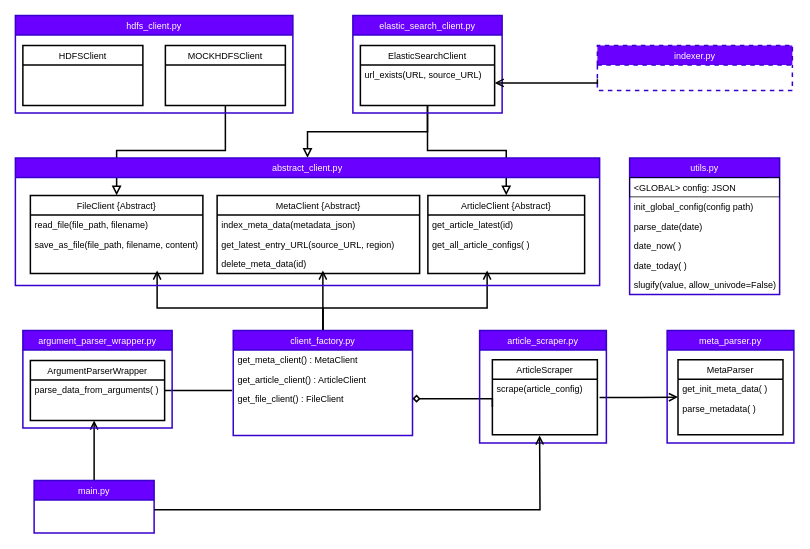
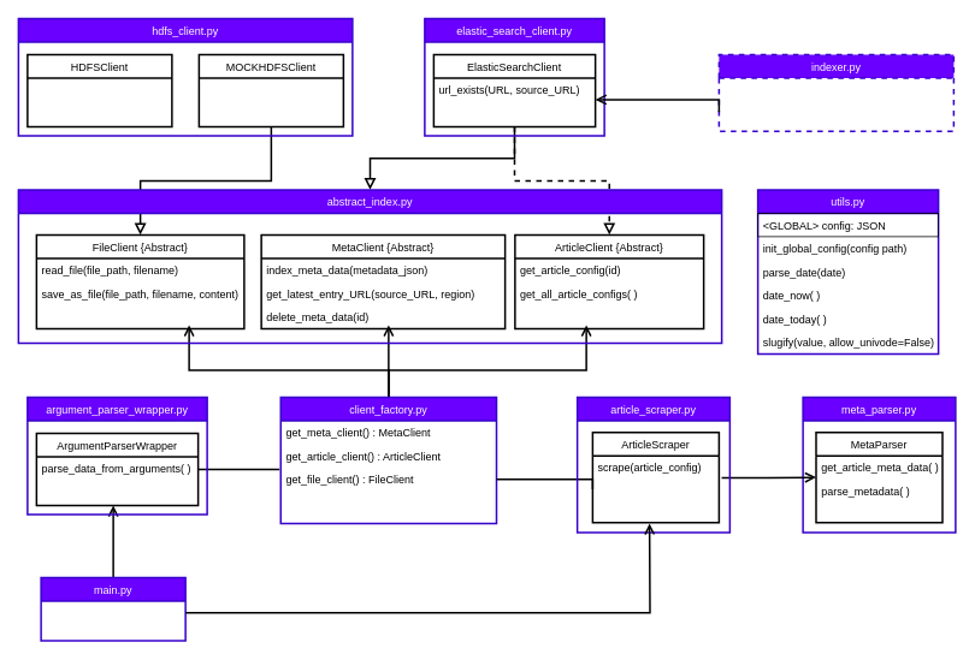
  <mxCell id="0" />
  <mxCell id="1" parent="0" />
  <mxCell id="2" value="MetaClient {Abstract}" style="swimlane;fontStyle=0;align=center;verticalAlign=top;childLayout=stackLayout;horizontal=1;startSize=26;horizontalStack=0;resizeParent=1;resizeLast=0;collapsible=1;marginBottom=0;rounded=0;shadow=0;strokeWidth=2;" parent="1" vertex="1"><mxGeometry x="289" y="260" width="270" height="104" as="geometry"><mxRectangle x="130" y="380" width="160" height="26" as="alternateBounds" /></mxGeometry></mxCell>
  <mxCell id="3" value="index_meta_data(metadata_json)" style="text;align=left;verticalAlign=top;spacingLeft=4;spacingRight=4;overflow=hidden;rotatable=0;points=[[0,0.5],[1,0.5]];portConstraint=eastwest;" parent="2" vertex="1"><mxGeometry y="26" width="270" height="26" as="geometry" /></mxCell>
  <mxCell id="4" value="get_latest_entry_URL(source_URL, region)" style="text;align=left;verticalAlign=top;spacingLeft=4;spacingRight=4;overflow=hidden;rotatable=0;points=[[0,0.5],[1,0.5]];portConstraint=eastwest;" parent="2" vertex="1"><mxGeometry y="52" width="270" height="26" as="geometry" /></mxCell>
  <mxCell id="5" value="delete_meta_data(id)" style="text;align=left;verticalAlign=top;spacingLeft=4;spacingRight=4;overflow=hidden;rotatable=0;points=[[0,0.5],[1,0.5]];portConstraint=eastwest;" parent="2" vertex="1"><mxGeometry y="78" width="270" height="26" as="geometry" /></mxCell>
  <mxCell id="6" style="edgeStyle=orthogonalEdgeStyle;rounded=0;orthogonalLoop=1;jettySize=auto;html=1;exitX=0.5;exitY=1;exitDx=0;exitDy=0;endArrow=block;endFill=0;endSize=8;strokeWidth=2;" parent="1" source="8" target="40" edge="1"><mxGeometry relative="1" as="geometry"><mxPoint x="440" y="165" as="sourcePoint" /></mxGeometry></mxCell>
- <mxCell id="7" style="edgeStyle=orthogonalEdgeStyle;rounded=0;orthogonalLoop=1;jettySize=auto;html=1;entryX=0.5;entryY=0;entryDx=0;entryDy=0;endArrow=block;endFill=0;endSize=8;strokeWidth=2;" parent="1" source="8" target="14" edge="1"><mxGeometry relative="1" as="geometry" /></mxCell>
+ <mxCell id="7" style="edgeStyle=orthogonalEdgeStyle;rounded=0;orthogonalLoop=1;jettySize=auto;html=1;entryX=0.5;entryY=0;entryDx=0;entryDy=0;endArrow=block;endFill=0;endSize=8;strokeWidth=2;dashed=1;" parent="1" source="8" target="14" edge="1"><mxGeometry relative="1" as="geometry" /></mxCell>
  <mxCell id="8" value="ElasticSearchClient" style="swimlane;fontStyle=0;align=center;verticalAlign=top;childLayout=stackLayout;horizontal=1;startSize=26;horizontalStack=0;resizeParent=1;resizeLast=0;collapsible=1;marginBottom=0;rounded=0;shadow=0;strokeWidth=2;" parent="1" vertex="1"><mxGeometry x="480" y="60" width="179" height="80" as="geometry"><mxRectangle x="130" y="380" width="160" height="26" as="alternateBounds" /></mxGeometry></mxCell>
  <mxCell id="9" value="url_exists(URL, source_URL)" style="text;align=left;verticalAlign=top;spacingLeft=4;spacingRight=4;overflow=hidden;rotatable=0;points=[[0,0.5],[1,0.5]];portConstraint=eastwest;" parent="8" vertex="1"><mxGeometry y="26" width="179" height="26" as="geometry" /></mxCell>
  <mxCell id="10" value="FileClient {Abstract}" style="swimlane;fontStyle=0;align=center;verticalAlign=top;childLayout=stackLayout;horizontal=1;startSize=26;horizontalStack=0;resizeParent=1;resizeLast=0;collapsible=1;marginBottom=0;rounded=0;shadow=0;strokeWidth=2;" parent="1" vertex="1"><mxGeometry x="40" y="260" width="230" height="104" as="geometry"><mxRectangle x="130" y="380" width="160" height="26" as="alternateBounds" /></mxGeometry></mxCell>
  <mxCell id="11" value="read_file(file_path, filename)" style="text;align=left;verticalAlign=top;spacingLeft=4;spacingRight=4;overflow=hidden;rotatable=0;points=[[0,0.5],[1,0.5]];portConstraint=eastwest;" parent="10" vertex="1"><mxGeometry y="26" width="230" height="26" as="geometry" /></mxCell>
  <mxCell id="12" value="save_as_file(file_path, filename, content)" style="text;align=left;verticalAlign=top;spacingLeft=4;spacingRight=4;overflow=hidden;rotatable=0;points=[[0,0.5],[1,0.5]];portConstraint=eastwest;" parent="10" vertex="1"><mxGeometry y="52" width="230" height="26" as="geometry" /></mxCell>
  <mxCell id="13" value="" style="text;align=left;verticalAlign=top;spacingLeft=4;spacingRight=4;overflow=hidden;rotatable=0;points=[[0,0.5],[1,0.5]];portConstraint=eastwest;" parent="10" vertex="1"><mxGeometry y="78" width="230" height="26" as="geometry" /></mxCell>
  <mxCell id="14" value="ArticleClient {Abstract}" style="swimlane;fontStyle=0;align=center;verticalAlign=top;childLayout=stackLayout;horizontal=1;startSize=26;horizontalStack=0;resizeParent=1;resizeLast=0;collapsible=1;marginBottom=0;rounded=0;shadow=0;strokeWidth=2;" parent="1" vertex="1"><mxGeometry x="570" y="260" width="209" height="104" as="geometry"><mxRectangle x="130" y="380" width="160" height="26" as="alternateBounds" /></mxGeometry></mxCell>
- <mxCell id="15" value="get_article_latest(id)" style="text;align=left;verticalAlign=top;spacingLeft=4;spacingRight=4;overflow=hidden;rotatable=0;points=[[0,0.5],[1,0.5]];portConstraint=eastwest;" parent="14" vertex="1"><mxGeometry y="26" width="209" height="26" as="geometry" /></mxCell>
+ <mxCell id="15" value="get_article_config(id)" style="text;align=left;verticalAlign=top;spacingLeft=4;spacingRight=4;overflow=hidden;rotatable=0;points=[[0,0.5],[1,0.5]];portConstraint=eastwest;" parent="14" vertex="1"><mxGeometry y="26" width="209" height="26" as="geometry" /></mxCell>
  <mxCell id="16" value="get_all_article_configs( )" style="text;align=left;verticalAlign=top;spacingLeft=4;spacingRight=4;overflow=hidden;rotatable=0;points=[[0,0.5],[1,0.5]];portConstraint=eastwest;" parent="14" vertex="1"><mxGeometry y="52" width="209" height="26" as="geometry" /></mxCell>
  <mxCell id="17" style="edgeStyle=orthogonalEdgeStyle;rounded=0;orthogonalLoop=1;jettySize=auto;html=1;endArrow=block;endFill=0;strokeWidth=2;endSize=8;" parent="1" source="18" target="10" edge="1"><mxGeometry relative="1" as="geometry" /></mxCell>
  <mxCell id="18" value="MOCKHDFSClient" style="swimlane;fontStyle=0;align=center;verticalAlign=top;childLayout=stackLayout;horizontal=1;startSize=26;horizontalStack=0;resizeParent=1;resizeLast=0;collapsible=1;marginBottom=0;rounded=0;shadow=0;strokeWidth=2;" parent="1" vertex="1"><mxGeometry x="220" y="60" width="160" height="80" as="geometry"><mxRectangle x="130" y="380" width="160" height="26" as="alternateBounds" /></mxGeometry></mxCell>
  <mxCell id="19" value="" style="text;align=left;verticalAlign=top;spacingLeft=4;spacingRight=4;overflow=hidden;rotatable=0;points=[[0,0.5],[1,0.5]];portConstraint=eastwest;" parent="18" vertex="1"><mxGeometry y="26" width="160" height="26" as="geometry" /></mxCell>
  <mxCell id="20" value="HDFSClient" style="swimlane;fontStyle=0;align=center;verticalAlign=top;childLayout=stackLayout;horizontal=1;startSize=26;horizontalStack=0;resizeParent=1;resizeLast=0;collapsible=1;marginBottom=0;rounded=0;shadow=0;strokeWidth=2;" parent="1" vertex="1"><mxGeometry x="30" y="60" width="160" height="80" as="geometry"><mxRectangle x="130" y="380" width="160" height="26" as="alternateBounds" /></mxGeometry></mxCell>
  <mxCell id="21" value="" style="text;align=left;verticalAlign=top;spacingLeft=4;spacingRight=4;overflow=hidden;rotatable=0;points=[[0,0.5],[1,0.5]];portConstraint=eastwest;" parent="20" vertex="1"><mxGeometry y="26" width="160" height="26" as="geometry" /></mxCell>
  <mxCell id="22" style="edgeStyle=orthogonalEdgeStyle;rounded=0;orthogonalLoop=1;jettySize=auto;html=1;endArrow=open;endFill=0;endSize=8;strokeWidth=2;" parent="1" source="25" edge="1"><mxGeometry relative="1" as="geometry"><mxPoint x="209" y="360" as="targetPoint" /><Array as="points"><mxPoint x="430" y="410" /><mxPoint x="209" y="410" /></Array></mxGeometry></mxCell>
  <mxCell id="23" style="edgeStyle=orthogonalEdgeStyle;rounded=0;orthogonalLoop=1;jettySize=auto;html=1;endArrow=open;endFill=0;endSize=8;strokeWidth=2;" parent="1" source="25" edge="1"><mxGeometry relative="1" as="geometry"><mxPoint x="430" y="360" as="targetPoint" /></mxGeometry></mxCell>
  <mxCell id="24" style="edgeStyle=orthogonalEdgeStyle;rounded=0;orthogonalLoop=1;jettySize=auto;html=1;endArrow=open;endFill=0;endSize=8;strokeWidth=2;" parent="1" source="25" edge="1"><mxGeometry relative="1" as="geometry"><mxPoint x="649" y="360" as="targetPoint" /><Array as="points"><mxPoint x="430" y="410" /><mxPoint x="649" y="410" /></Array></mxGeometry></mxCell>
  <mxCell id="25" value="client_factory.py" style="swimlane;fontStyle=0;align=center;verticalAlign=top;childLayout=stackLayout;horizontal=1;startSize=26;horizontalStack=0;resizeParent=1;resizeLast=0;collapsible=1;marginBottom=0;rounded=0;shadow=0;strokeWidth=2;fillColor=#6a00ff;strokeColor=#3700CC;fontColor=#ffffff;" parent="1" vertex="1"><mxGeometry x="310.5" y="440" width="239" height="140" as="geometry"><mxRectangle x="130" y="380" width="160" height="26" as="alternateBounds" /></mxGeometry></mxCell>
  <mxCell id="26" value="get_meta_client() : MetaClient" style="text;align=left;verticalAlign=top;spacingLeft=4;spacingRight=4;overflow=hidden;rotatable=0;points=[[0,0.5],[1,0.5]];portConstraint=eastwest;" parent="25" vertex="1"><mxGeometry y="26" width="239" height="26" as="geometry" /></mxCell>
  <mxCell id="27" value="get_article_client() : ArticleClient&#10;&#10;get_file_client() : FileClient&#10;" style="text;align=left;verticalAlign=top;spacingLeft=4;spacingRight=4;overflow=hidden;rotatable=0;points=[[0,0.5],[1,0.5]];portConstraint=eastwest;" parent="25" vertex="1"><mxGeometry y="52" width="239" height="26" as="geometry" /></mxCell>
  <mxCell id="28" value="get_file_client() : FileClient" style="text;align=left;verticalAlign=top;spacingLeft=4;spacingRight=4;overflow=hidden;rotatable=0;points=[[0,0.5],[1,0.5]];portConstraint=eastwest;" parent="25" vertex="1"><mxGeometry y="78" width="239" height="26" as="geometry" /></mxCell>
  <mxCell id="29" style="edgeStyle=orthogonalEdgeStyle;rounded=0;orthogonalLoop=1;jettySize=auto;html=1;endArrow=none;endFill=0;endSize=8;strokeWidth=2;" parent="1" source="30" edge="1"><mxGeometry relative="1" as="geometry"><mxPoint x="309" y="520" as="targetPoint" /></mxGeometry></mxCell>
  <mxCell id="30" value="ArgumentParserWrapper" style="swimlane;fontStyle=0;align=center;verticalAlign=top;childLayout=stackLayout;horizontal=1;startSize=26;horizontalStack=0;resizeParent=1;resizeLast=0;collapsible=1;marginBottom=0;rounded=0;shadow=0;strokeWidth=2;" parent="1" vertex="1"><mxGeometry x="40" y="480" width="179" height="80" as="geometry"><mxRectangle x="130" y="380" width="160" height="26" as="alternateBounds" /></mxGeometry></mxCell>
  <mxCell id="31" value="parse_data_from_arguments( )" style="text;align=left;verticalAlign=top;spacingLeft=4;spacingRight=4;overflow=hidden;rotatable=0;points=[[0,0.5],[1,0.5]];portConstraint=eastwest;" parent="30" vertex="1"><mxGeometry y="26" width="179" height="26" as="geometry" /></mxCell>
  <mxCell id="32" style="edgeStyle=orthogonalEdgeStyle;rounded=0;orthogonalLoop=1;jettySize=auto;html=1;endArrow=open;endFill=0;endSize=8;strokeWidth=2;" parent="1" source="33" edge="1"><mxGeometry relative="1" as="geometry"><mxPoint x="125" y="560" as="targetPoint" /></mxGeometry></mxCell>
  <mxCell id="33" value="main.py" style="swimlane;fontStyle=0;align=center;verticalAlign=top;childLayout=stackLayout;horizontal=1;startSize=26;horizontalStack=0;resizeParent=1;resizeLast=0;collapsible=1;marginBottom=0;rounded=0;shadow=0;strokeWidth=2;fillColor=#6a00ff;strokeColor=#3700CC;fontColor=#ffffff;" parent="1" vertex="1"><mxGeometry x="45" y="640" width="160" height="70" as="geometry"><mxRectangle x="130" y="380" width="160" height="26" as="alternateBounds" /></mxGeometry></mxCell>
  <mxCell id="34" value="" style="text;align=left;verticalAlign=top;spacingLeft=4;spacingRight=4;overflow=hidden;rotatable=0;points=[[0,0.5],[1,0.5]];portConstraint=eastwest;" parent="33" vertex="1"><mxGeometry y="26" width="160" height="26" as="geometry" /></mxCell>
  <mxCell id="35" value="" style="text;align=left;verticalAlign=top;spacingLeft=4;spacingRight=4;overflow=hidden;rotatable=0;points=[[0,0.5],[1,0.5]];portConstraint=eastwest;" parent="33" vertex="1"><mxGeometry y="52" width="160" height="8" as="geometry" /></mxCell>
  <mxCell id="36" value="hdfs_client.py" style="swimlane;fontStyle=0;align=center;verticalAlign=top;childLayout=stackLayout;horizontal=1;startSize=26;horizontalStack=0;resizeParent=1;resizeLast=0;collapsible=1;marginBottom=0;rounded=0;shadow=0;strokeWidth=2;fillColor=#6a00ff;strokeColor=#3700CC;fontColor=#ffffff;" parent="1" vertex="1"><mxGeometry x="20" y="20" width="370" height="130" as="geometry"><mxRectangle x="130" y="380" width="160" height="26" as="alternateBounds" /></mxGeometry></mxCell>
  <mxCell id="37" value="" style="text;align=left;verticalAlign=top;spacingLeft=4;spacingRight=4;overflow=hidden;rotatable=0;points=[[0,0.5],[1,0.5]];portConstraint=eastwest;" parent="36" vertex="1"><mxGeometry y="26" width="370" height="26" as="geometry" /></mxCell>
  <mxCell id="38" value="elastic_search_client.py" style="swimlane;fontStyle=0;align=center;verticalAlign=top;childLayout=stackLayout;horizontal=1;startSize=26;horizontalStack=0;resizeParent=1;resizeLast=0;collapsible=1;marginBottom=0;rounded=0;shadow=0;strokeWidth=2;fillColor=#6a00ff;strokeColor=#3700CC;fontColor=#ffffff;" parent="1" vertex="1"><mxGeometry x="470" y="20" width="199" height="130" as="geometry"><mxRectangle x="130" y="380" width="160" height="26" as="alternateBounds" /></mxGeometry></mxCell>
  <mxCell id="39" value="" style="text;align=left;verticalAlign=top;spacingLeft=4;spacingRight=4;overflow=hidden;rotatable=0;points=[[0,0.5],[1,0.5]];portConstraint=eastwest;" parent="38" vertex="1"><mxGeometry y="26" width="199" height="26" as="geometry" /></mxCell>
- <mxCell id="40" value="abstract_client.py" style="swimlane;fontStyle=0;align=center;verticalAlign=top;childLayout=stackLayout;horizontal=1;startSize=26;horizontalStack=0;resizeParent=1;resizeLast=0;collapsible=1;marginBottom=0;rounded=0;shadow=0;strokeWidth=2;fillColor=#6a00ff;strokeColor=#3700CC;fontColor=#ffffff;" parent="1" vertex="1"><mxGeometry x="20" y="210" width="779" height="170" as="geometry"><mxRectangle x="130" y="380" width="160" height="26" as="alternateBounds" /></mxGeometry></mxCell>
+ <mxCell id="40" value="abstract_index.py" style="swimlane;fontStyle=0;align=center;verticalAlign=top;childLayout=stackLayout;horizontal=1;startSize=26;horizontalStack=0;resizeParent=1;resizeLast=0;collapsible=1;marginBottom=0;rounded=0;shadow=0;strokeWidth=2;fillColor=#6a00ff;strokeColor=#3700CC;fontColor=#ffffff;" parent="1" vertex="1"><mxGeometry x="20" y="210" width="779" height="170" as="geometry"><mxRectangle x="130" y="380" width="160" height="26" as="alternateBounds" /></mxGeometry></mxCell>
  <mxCell id="41" value="argument_parser_wrapper.py" style="swimlane;fontStyle=0;align=center;verticalAlign=top;childLayout=stackLayout;horizontal=1;startSize=26;horizontalStack=0;resizeParent=1;resizeLast=0;collapsible=1;marginBottom=0;rounded=0;shadow=0;strokeWidth=2;fillColor=#6a00ff;strokeColor=#3700CC;fontColor=#ffffff;" parent="1" vertex="1"><mxGeometry x="30" y="440" width="199" height="130" as="geometry"><mxRectangle x="130" y="380" width="160" height="26" as="alternateBounds" /></mxGeometry></mxCell>
  <mxCell id="42" value="meta_parser.py" style="swimlane;fontStyle=0;align=center;verticalAlign=top;childLayout=stackLayout;horizontal=1;startSize=26;horizontalStack=0;resizeParent=1;resizeLast=0;collapsible=1;marginBottom=0;rounded=0;shadow=0;strokeWidth=2;fillColor=#6a00ff;strokeColor=#3700CC;fontColor=#ffffff;" parent="1" vertex="1"><mxGeometry x="889" y="440" width="169" height="150" as="geometry"><mxRectangle x="130" y="380" width="160" height="26" as="alternateBounds" /></mxGeometry></mxCell>
- <mxCell id="43" style="edgeStyle=orthogonalEdgeStyle;rounded=0;orthogonalLoop=1;jettySize=auto;html=1;entryX=1;entryY=0.5;entryDx=0;entryDy=0;endArrow=diamond;endFill=0;strokeWidth=2;exitX=0;exitY=0.5;exitDx=0;exitDy=0;" parent="1" source="46" target="28" edge="1"><mxGeometry relative="1" as="geometry"><mxPoint x="649" y="531" as="sourcePoint" /><Array as="points"><mxPoint x="656" y="531" /></Array></mxGeometry></mxCell>
+ <mxCell id="43" style="edgeStyle=orthogonalEdgeStyle;rounded=0;orthogonalLoop=1;jettySize=auto;html=1;entryX=1;entryY=0.5;entryDx=0;entryDy=0;endArrow=none;endFill=0;strokeWidth=2;exitX=0;exitY=0.5;exitDx=0;exitDy=0;" parent="1" source="46" target="28" edge="1"><mxGeometry relative="1" as="geometry"><mxPoint x="649" y="531" as="sourcePoint" /><Array as="points"><mxPoint x="656" y="531" /></Array></mxGeometry></mxCell>
  <mxCell id="44" style="edgeStyle=orthogonalEdgeStyle;rounded=0;orthogonalLoop=1;jettySize=auto;html=1;entryX=0;entryY=0.5;entryDx=0;entryDy=0;endArrow=open;endFill=0;strokeWidth=2;endSize=8;exitX=1.021;exitY=0.331;exitDx=0;exitDy=0;exitPerimeter=0;" parent="1" source="46" target="48" edge="1"><mxGeometry relative="1" as="geometry"><mxPoint x="808" y="530" as="sourcePoint" /></mxGeometry></mxCell>
  <mxCell id="45" value="ArticleScraper" style="swimlane;fontStyle=0;childLayout=stackLayout;horizontal=1;startSize=26;horizontalStack=0;resizeParent=1;resizeParentMax=0;resizeLast=0;collapsible=1;marginBottom=0;strokeWidth=2;" parent="1" vertex="1"><mxGeometry x="656" y="479" width="140" height="100" as="geometry" /></mxCell>
  <mxCell id="46" value="scrape(article_config)" style="text;align=left;verticalAlign=top;spacingLeft=4;spacingRight=4;overflow=hidden;rotatable=0;points=[[0,0.5],[1,0.5]];portConstraint=eastwest;" parent="45" vertex="1"><mxGeometry y="26" width="140" height="74" as="geometry" /></mxCell>
  <mxCell id="47" value="article_scraper.py" style="swimlane;fontStyle=0;align=center;verticalAlign=top;childLayout=stackLayout;horizontal=1;startSize=26;horizontalStack=0;resizeParent=1;resizeLast=0;collapsible=1;marginBottom=0;rounded=0;shadow=0;strokeWidth=2;fillColor=#6a00ff;strokeColor=#3700CC;fontColor=#ffffff;" parent="1" vertex="1"><mxGeometry x="639" y="440" width="169" height="150" as="geometry"><mxRectangle x="130" y="380" width="160" height="26" as="alternateBounds" /></mxGeometry></mxCell>
  <mxCell id="48" value="MetaParser" style="swimlane;fontStyle=0;childLayout=stackLayout;horizontal=1;startSize=26;horizontalStack=0;resizeParent=1;resizeParentMax=0;resizeLast=0;collapsible=1;marginBottom=0;strokeWidth=2;" parent="1" vertex="1"><mxGeometry x="903.5" y="479" width="140" height="100" as="geometry" /></mxCell>
- <mxCell id="49" value="get_init_meta_data( )" style="text;align=left;verticalAlign=top;spacingLeft=4;spacingRight=4;overflow=hidden;rotatable=0;points=[[0,0.5],[1,0.5]];portConstraint=eastwest;" parent="48" vertex="1"><mxGeometry y="26" width="140" height="26" as="geometry" /></mxCell>
+ <mxCell id="49" value="get_article_meta_data( )" style="text;align=left;verticalAlign=top;spacingLeft=4;spacingRight=4;overflow=hidden;rotatable=0;points=[[0,0.5],[1,0.5]];portConstraint=eastwest;" parent="48" vertex="1"><mxGeometry y="26" width="140" height="26" as="geometry" /></mxCell>
  <mxCell id="50" value="parse_metadata( )&#10;" style="text;align=left;verticalAlign=top;spacingLeft=4;spacingRight=4;overflow=hidden;rotatable=0;points=[[0,0.5],[1,0.5]];portConstraint=eastwest;" parent="48" vertex="1"><mxGeometry y="52" width="140" height="48" as="geometry" /></mxCell>
  <mxCell id="51" value="utils.py" style="swimlane;fontStyle=0;align=center;verticalAlign=top;childLayout=stackLayout;horizontal=1;startSize=26;horizontalStack=0;resizeParent=1;resizeLast=0;collapsible=1;marginBottom=0;rounded=0;shadow=0;strokeWidth=2;fillColor=#6a00ff;strokeColor=#3700CC;fontColor=#ffffff;" parent="1" vertex="1"><mxGeometry x="839" y="210" width="200" height="182" as="geometry"><mxRectangle x="130" y="380" width="160" height="26" as="alternateBounds" /></mxGeometry></mxCell>
  <mxCell id="52" value="&lt;GLOBAL&gt; config: JSON" style="text;align=left;verticalAlign=top;spacingLeft=4;spacingRight=4;overflow=hidden;rotatable=0;points=[[0,0.5],[1,0.5]];portConstraint=eastwest;strokeColor=#000000;" parent="51" vertex="1"><mxGeometry y="26" width="200" height="26" as="geometry" /></mxCell>
  <mxCell id="53" value="init_global_config(config path)" style="text;align=left;verticalAlign=top;spacingLeft=4;spacingRight=4;overflow=hidden;rotatable=0;points=[[0,0.5],[1,0.5]];portConstraint=eastwest;" parent="51" vertex="1"><mxGeometry y="52" width="200" height="26" as="geometry" /></mxCell>
  <mxCell id="54" value="parse_date(date)" style="text;align=left;verticalAlign=top;spacingLeft=4;spacingRight=4;overflow=hidden;rotatable=0;points=[[0,0.5],[1,0.5]];portConstraint=eastwest;" parent="51" vertex="1"><mxGeometry y="78" width="200" height="26" as="geometry" /></mxCell>
  <mxCell id="55" value="date_now( )" style="text;align=left;verticalAlign=top;spacingLeft=4;spacingRight=4;overflow=hidden;rotatable=0;points=[[0,0.5],[1,0.5]];portConstraint=eastwest;" parent="51" vertex="1"><mxGeometry y="104" width="200" height="26" as="geometry" /></mxCell>
  <mxCell id="56" value="date_today( )" style="text;align=left;verticalAlign=top;spacingLeft=4;spacingRight=4;overflow=hidden;rotatable=0;points=[[0,0.5],[1,0.5]];portConstraint=eastwest;" parent="51" vertex="1"><mxGeometry y="130" width="200" height="26" as="geometry" /></mxCell>
  <mxCell id="57" value="slugify(value, allow_univode=False)" style="text;align=left;verticalAlign=top;spacingLeft=4;spacingRight=4;overflow=hidden;rotatable=0;points=[[0,0.5],[1,0.5]];portConstraint=eastwest;" parent="51" vertex="1"><mxGeometry y="156" width="200" height="26" as="geometry" /></mxCell>
- <mxCell id="58" value="indexer.py" style="swimlane;fontStyle=0;align=center;verticalAlign=top;childLayout=stackLayout;horizontal=1;startSize=26;horizontalStack=0;resizeParent=1;resizeLast=0;collapsible=1;marginBottom=0;rounded=0;shadow=0;strokeWidth=2;fillColor=#6a00ff;strokeColor=#3700CC;dashed=1;fontColor=#ffffff;" parent="1" vertex="1"><mxGeometry x="796" y="60" width="260" height="60" as="geometry"><mxRectangle x="130" y="380" width="160" height="26" as="alternateBounds" /></mxGeometry></mxCell>
+ <mxCell id="58" value="indexer.py" style="swimlane;fontStyle=0;align=center;verticalAlign=top;childLayout=stackLayout;horizontal=1;startSize=26;horizontalStack=0;resizeParent=1;resizeLast=0;collapsible=1;marginBottom=0;rounded=0;shadow=0;strokeWidth=2;fillColor=#6a00ff;strokeColor=#3700CC;dashed=1;fontColor=#ffffff;" parent="1" vertex="1"><mxGeometry x="796" y="60" width="260" height="85" as="geometry"><mxRectangle x="130" y="380" width="160" height="26" as="alternateBounds" /></mxGeometry></mxCell>
  <mxCell id="59" style="edgeStyle=orthogonalEdgeStyle;rounded=0;orthogonalLoop=1;jettySize=auto;html=1;endArrow=open;endFill=0;endSize=8;strokeWidth=2;exitX=0;exitY=0.75;exitDx=0;exitDy=0;" parent="1" source="58" edge="1"><mxGeometry relative="1" as="geometry"><mxPoint x="659" y="110" as="targetPoint" /><mxPoint x="784" y="110" as="sourcePoint" /><Array as="points"><mxPoint x="796" y="110" /></Array></mxGeometry></mxCell>
  <mxCell id="60" style="edgeStyle=orthogonalEdgeStyle;rounded=0;orthogonalLoop=1;jettySize=auto;html=1;endArrow=open;endFill=0;endSize=8;strokeWidth=2;" parent="1" source="34" edge="1"><mxGeometry relative="1" as="geometry"><mxPoint x="719" y="580" as="targetPoint" /></mxGeometry></mxCell>
